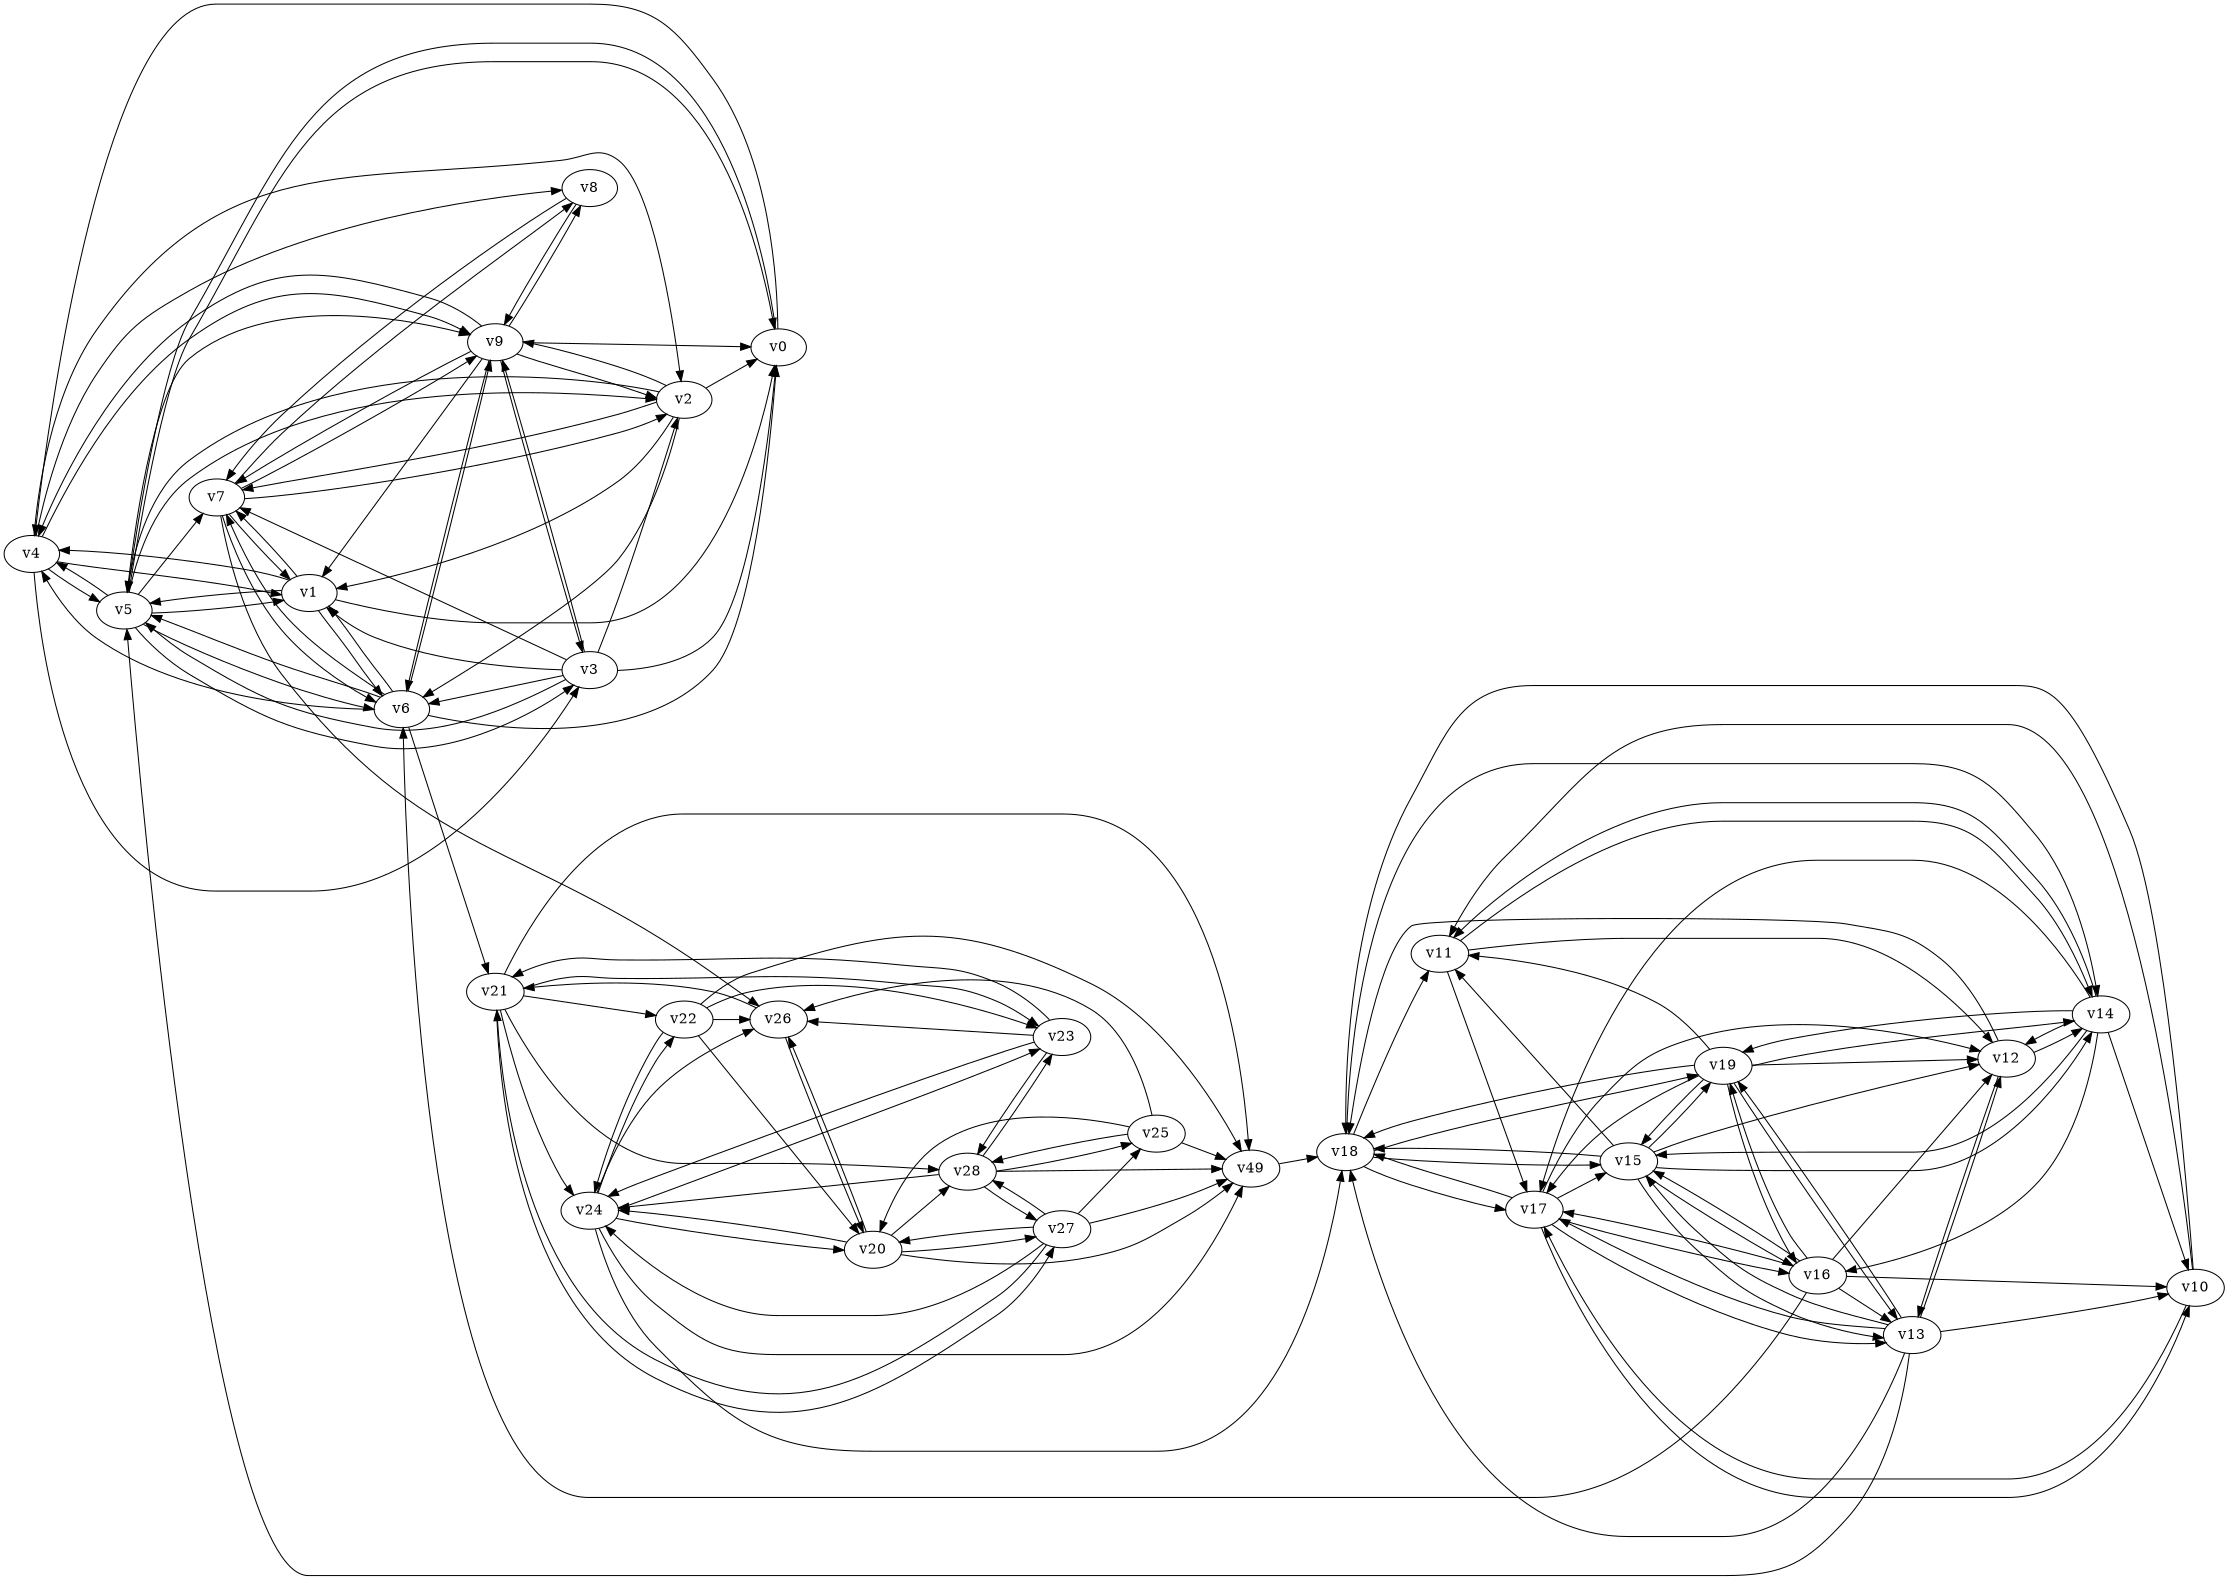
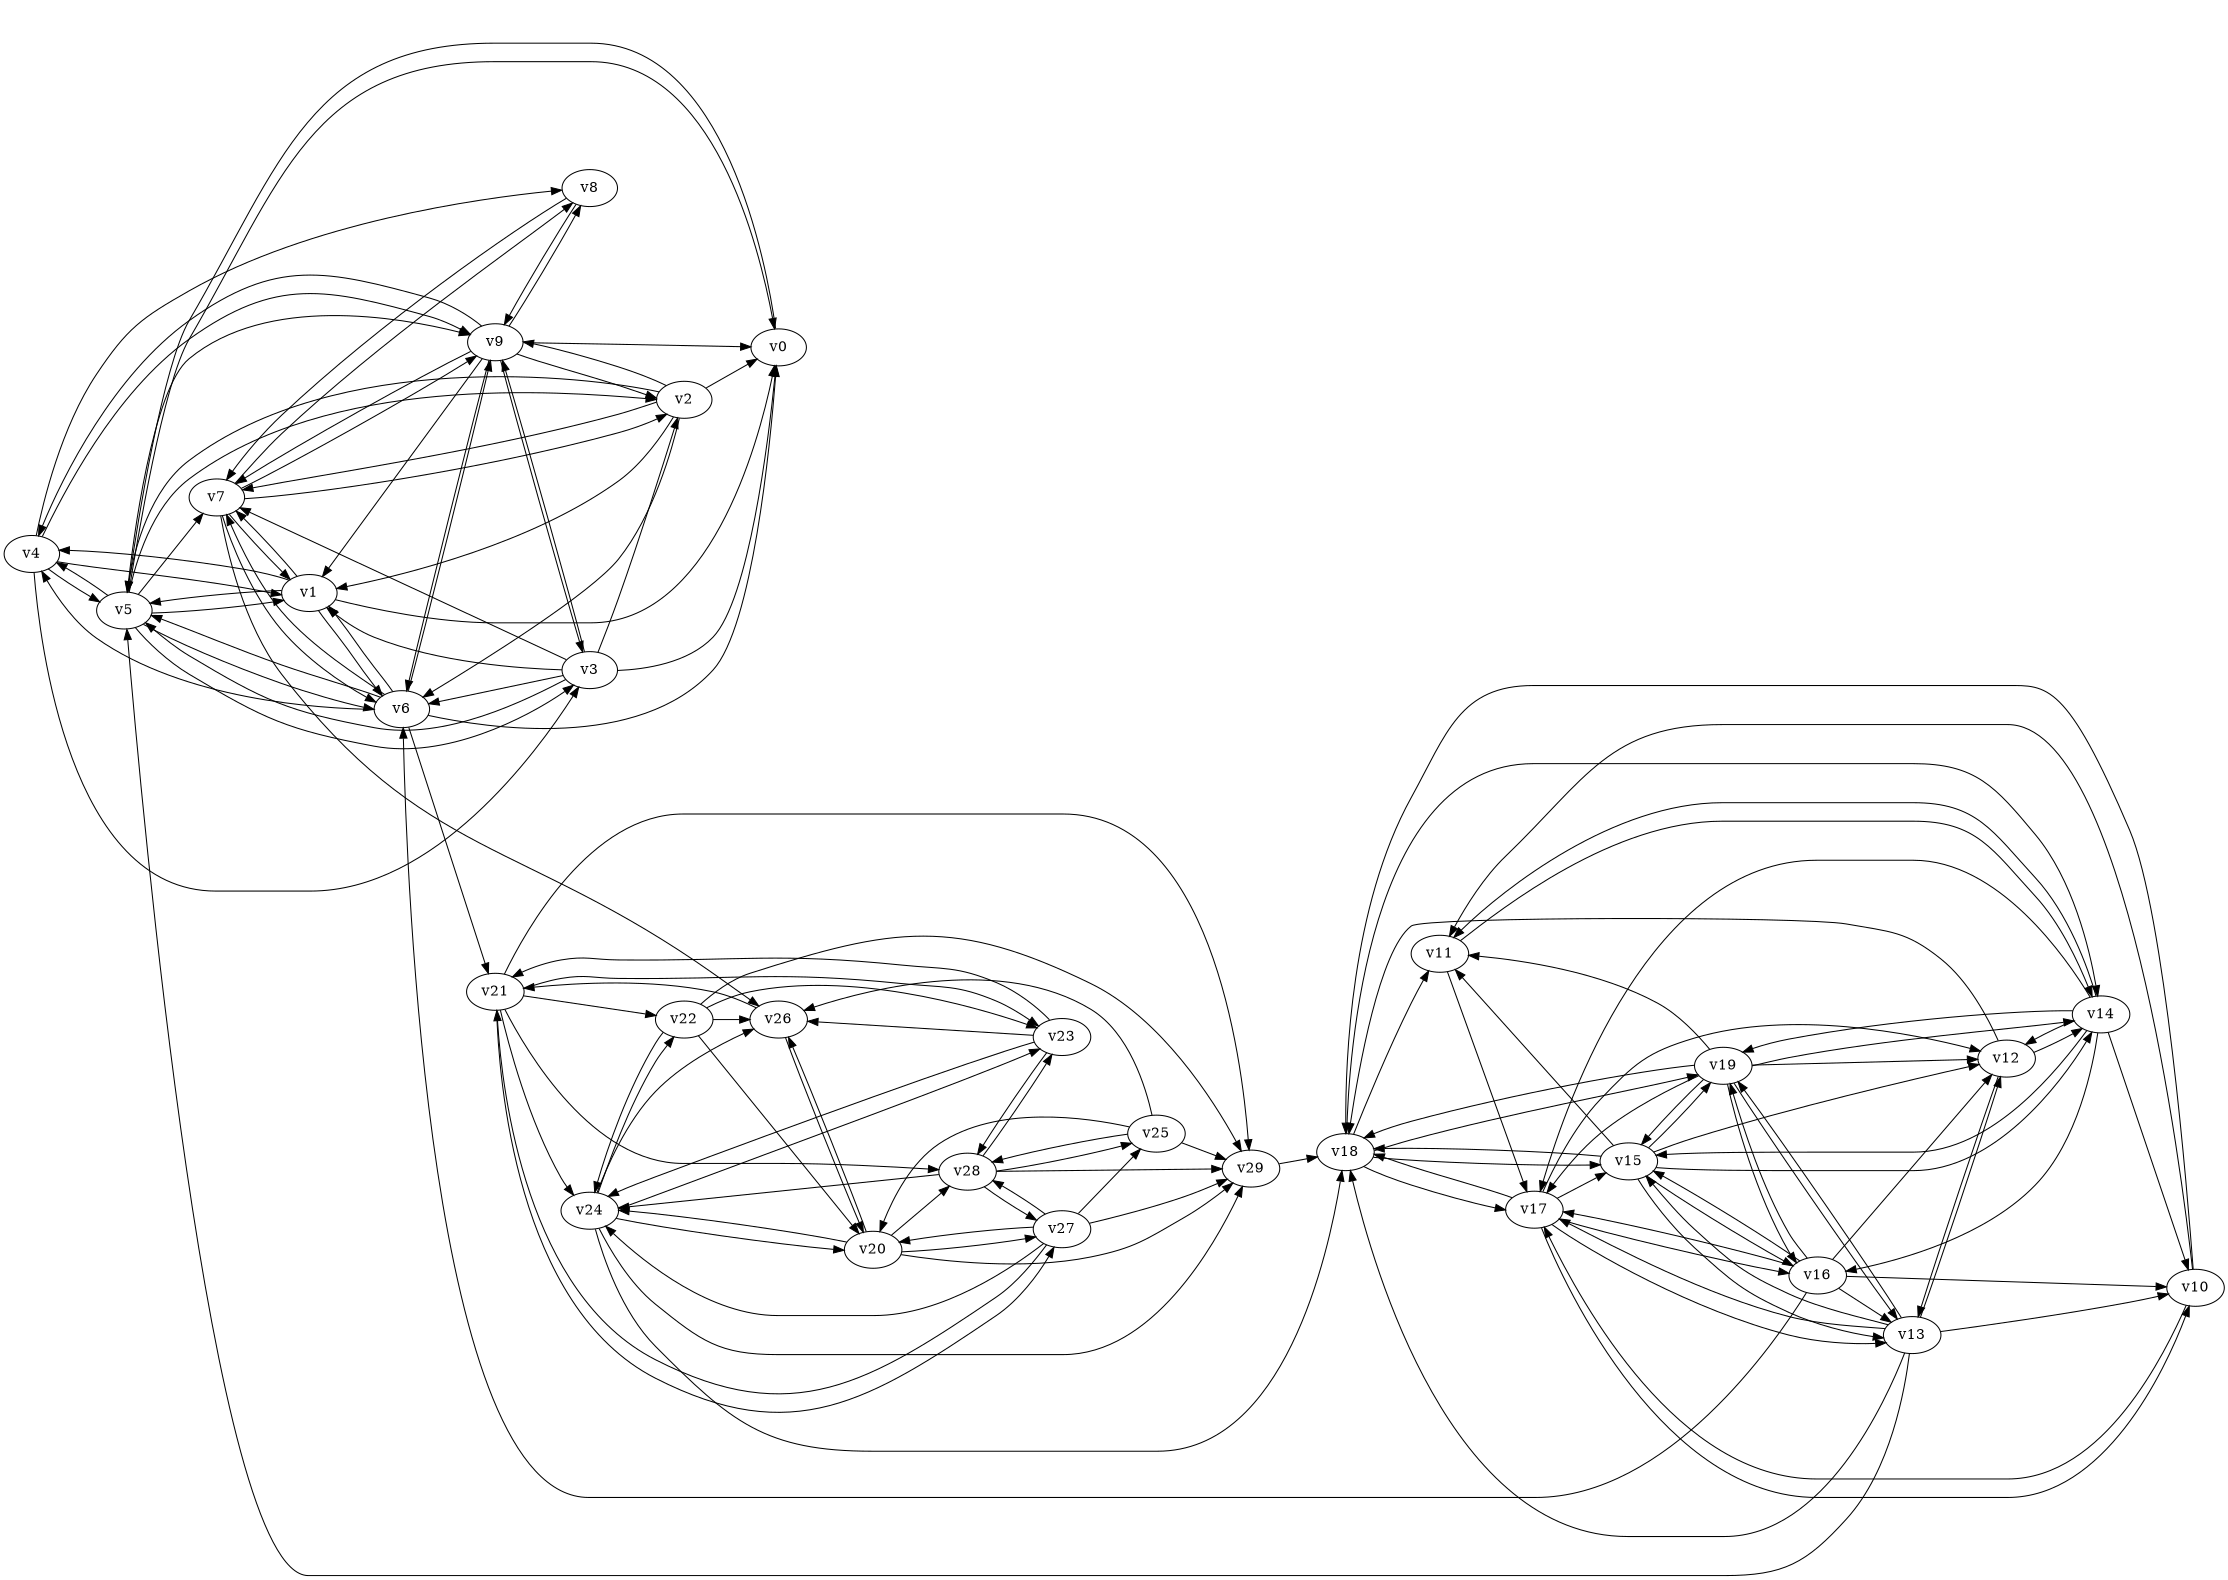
  digraph {
    rankdir=LR
    node [player=0 priority=0]
    v4 [player=1 priority=1]
    v0
    v5 [player=1 priority=1]
    v1
    v2 [priority=1]
    v9 [player=1]
    v3 [priority=1]
    v8 [player=1]
    v6
    v7
    v21
    v26 [priority=1]
    v24 [player=1 priority=1]
    v27 [priority=1]
    v28
-   v29 [player=1 priority=1 label=v49]
+   v29 [player=1 priority=1]
    v22 [player=1 priority=1]
    v23 [player=1 priority=1]
    v20 [priority=1]
    v10 [player=1]
    v11 [player=1]
    v17
    v18 [player=1]
    v12 [player=1 priority=1]
    v14 [player=1 priority=1]
    v13 [player=1]
    v16
    v15 [priority=1]
    v19
    v25
    v4 -> v5
    v4 -> v1
-   v4 -> v2
    v4 -> v9
    v4 -> v3
    v4 -> v8
-   v0 -> v4
    v0 -> v5
    v5 -> v4
    v5 -> v0
    v5 -> v1
    v5 -> v2
    v5 -> v9
    v5 -> v3
    v5 -> v6
    v5 -> v7
    v1 -> v4
    v1 -> v0
    v1 -> v5
    v1 -> v6
    v1 -> v7
    v2 -> v0
    v2 -> v5
    v2 -> v1
    v2 -> v9
    v2 -> v6
    v2 -> v7
    v9 -> v4
    v9 -> v0
    v9 -> v1
    v9 -> v2
    v9 -> v3
    v9 -> v8
    v9 -> v6
    v9 -> v7
    v3 -> v0
    v3 -> v5
    v3 -> v1
    v3 -> v2
    v3 -> v9
    v3 -> v6
    v3 -> v7
    v8 -> v9
    v8 -> v7
    v6 -> v4
    v6 -> v0
    v6 -> v5
    v6 -> v1
    v6 -> v9
    v6 -> v7
    v6 -> v21
    v7 -> v1
    v7 -> v2
    v7 -> v9
    v7 -> v8
    v7 -> v6
    v7 -> v26
    v21 -> v24
    v21 -> v27
    v21 -> v28
    v21 -> v29
    v21 -> v22
    v21 -> v23
    v26 -> v21
    v26 -> v20
    v24 -> v26
    v24 -> v29
    v24 -> v22
    v24 -> v23
    v24 -> v20
    v24 -> v18
    v27 -> v21
    v27 -> v24
    v27 -> v28
    v27 -> v29
    v27 -> v20
    v27 -> v25
    v28 -> v24
    v28 -> v27
    v28 -> v29
    v28 -> v23
    v28 -> v25
    v29 -> v18
    v22 -> v26
    v22 -> v24
    v22 -> v29
    v22 -> v23
    v22 -> v20
    v23 -> v21
    v23 -> v26
    v23 -> v24
    v23 -> v28
    v20 -> v26
    v20 -> v24
    v20 -> v27
    v20 -> v28
    v20 -> v29
    v10 -> v11
    v10 -> v17
    v10 -> v18
    v11 -> v17
-   v11 -> v12
    v11 -> v14
    v17 -> v10
    v17 -> v18
    v17 -> v12
    v17 -> v13
    v17 -> v16
    v17 -> v15
    v18 -> v11
    v18 -> v17
    v18 -> v14
    v18 -> v15
    v18 -> v19
    v12 -> v18
    v12 -> v14
    v12 -> v13
    v14 -> v10
    v14 -> v11
    v14 -> v17
    v14 -> v12
    v14 -> v16
    v14 -> v15
    v14 -> v19
    v13 -> v5
    v13 -> v10
    v13 -> v17
    v13 -> v18
    v13 -> v12
    v13 -> v15
    v13 -> v19
    v16 -> v6
    v16 -> v10
    v16 -> v17
    v16 -> v12
    v16 -> v13
    v16 -> v15
    v16 -> v19
    v15 -> v11
    v15 -> v18
    v15 -> v12
    v15 -> v14
    v15 -> v13
    v15 -> v16
    v15 -> v19
    v19 -> v11
    v19 -> v17
    v19 -> v18
    v19 -> v12
    v19 -> v14
    v19 -> v13
    v19 -> v16
    v19 -> v15
    v25 -> v26
    v25 -> v28
    v25 -> v29
    v25 -> v20
  }
